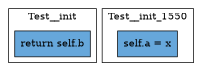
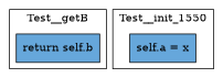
  digraph {
    node [fillcolor="#66A7DB" shape=box style=filled]
    n1 [label="return self.b"]
    n2 [label="self.a = x"]
    subgraph cluster_1 {
-     label=Test__init
+     label=Test__getB
      n1
    }
    subgraph cluster_2 {
      label=Test__init_1550
      n2
    }
  }
